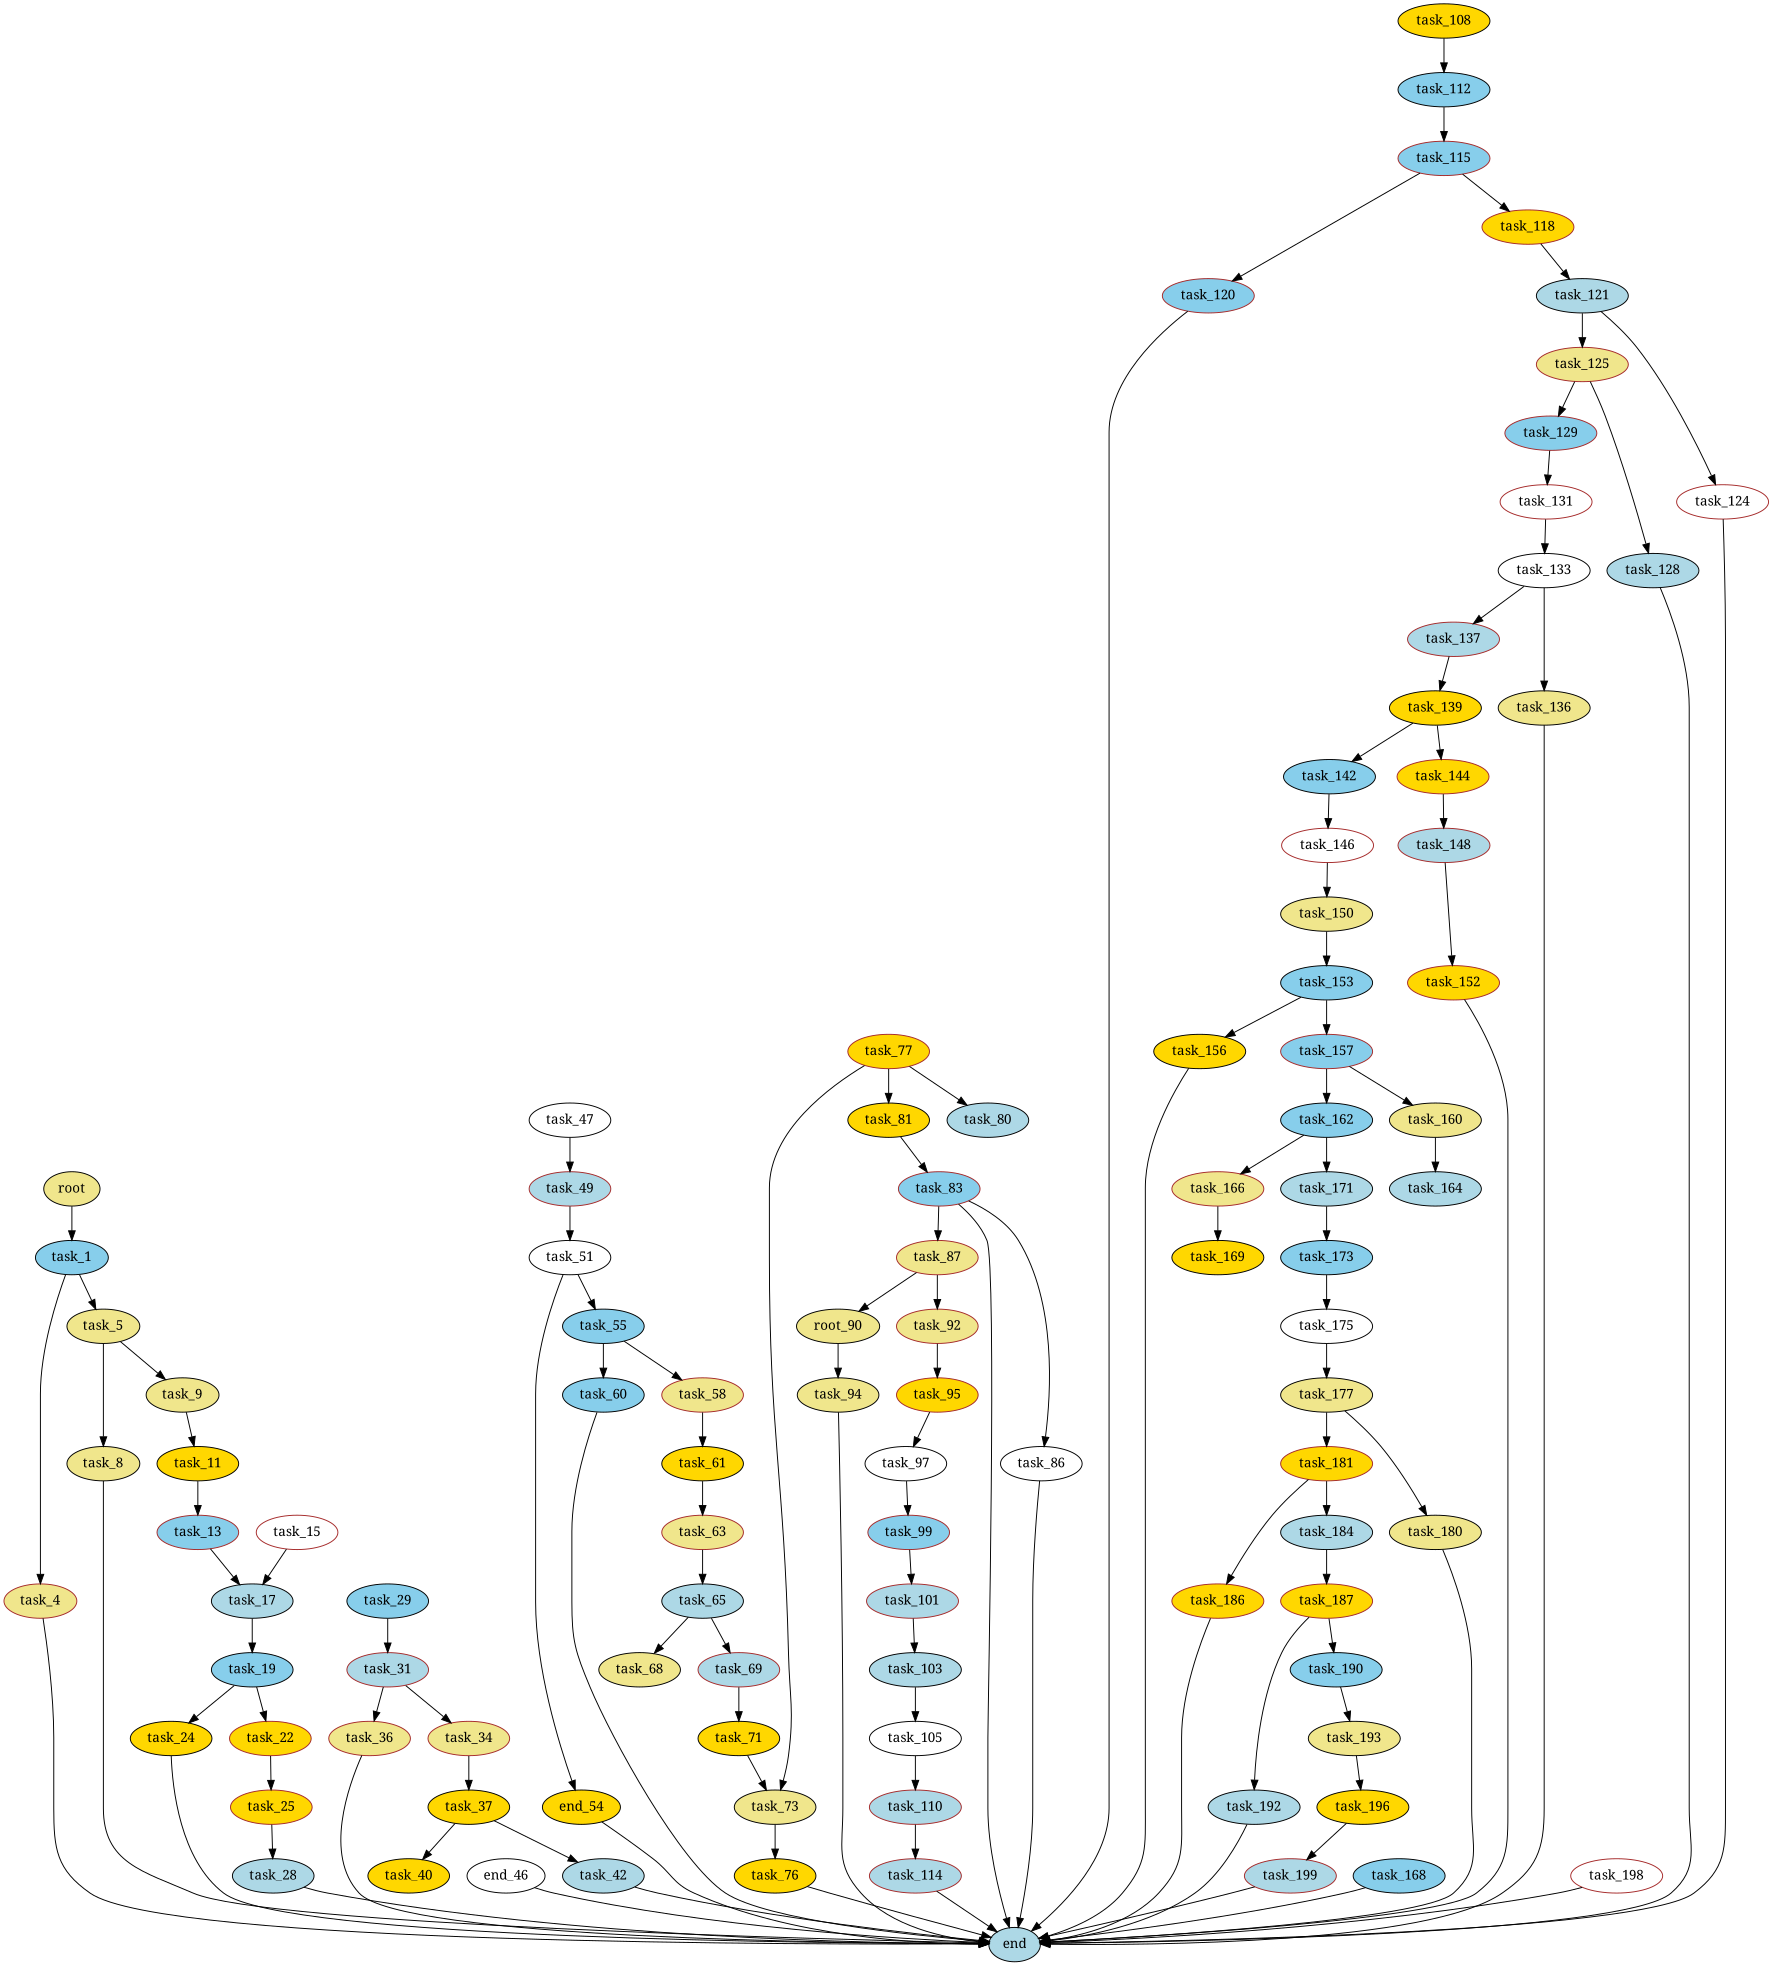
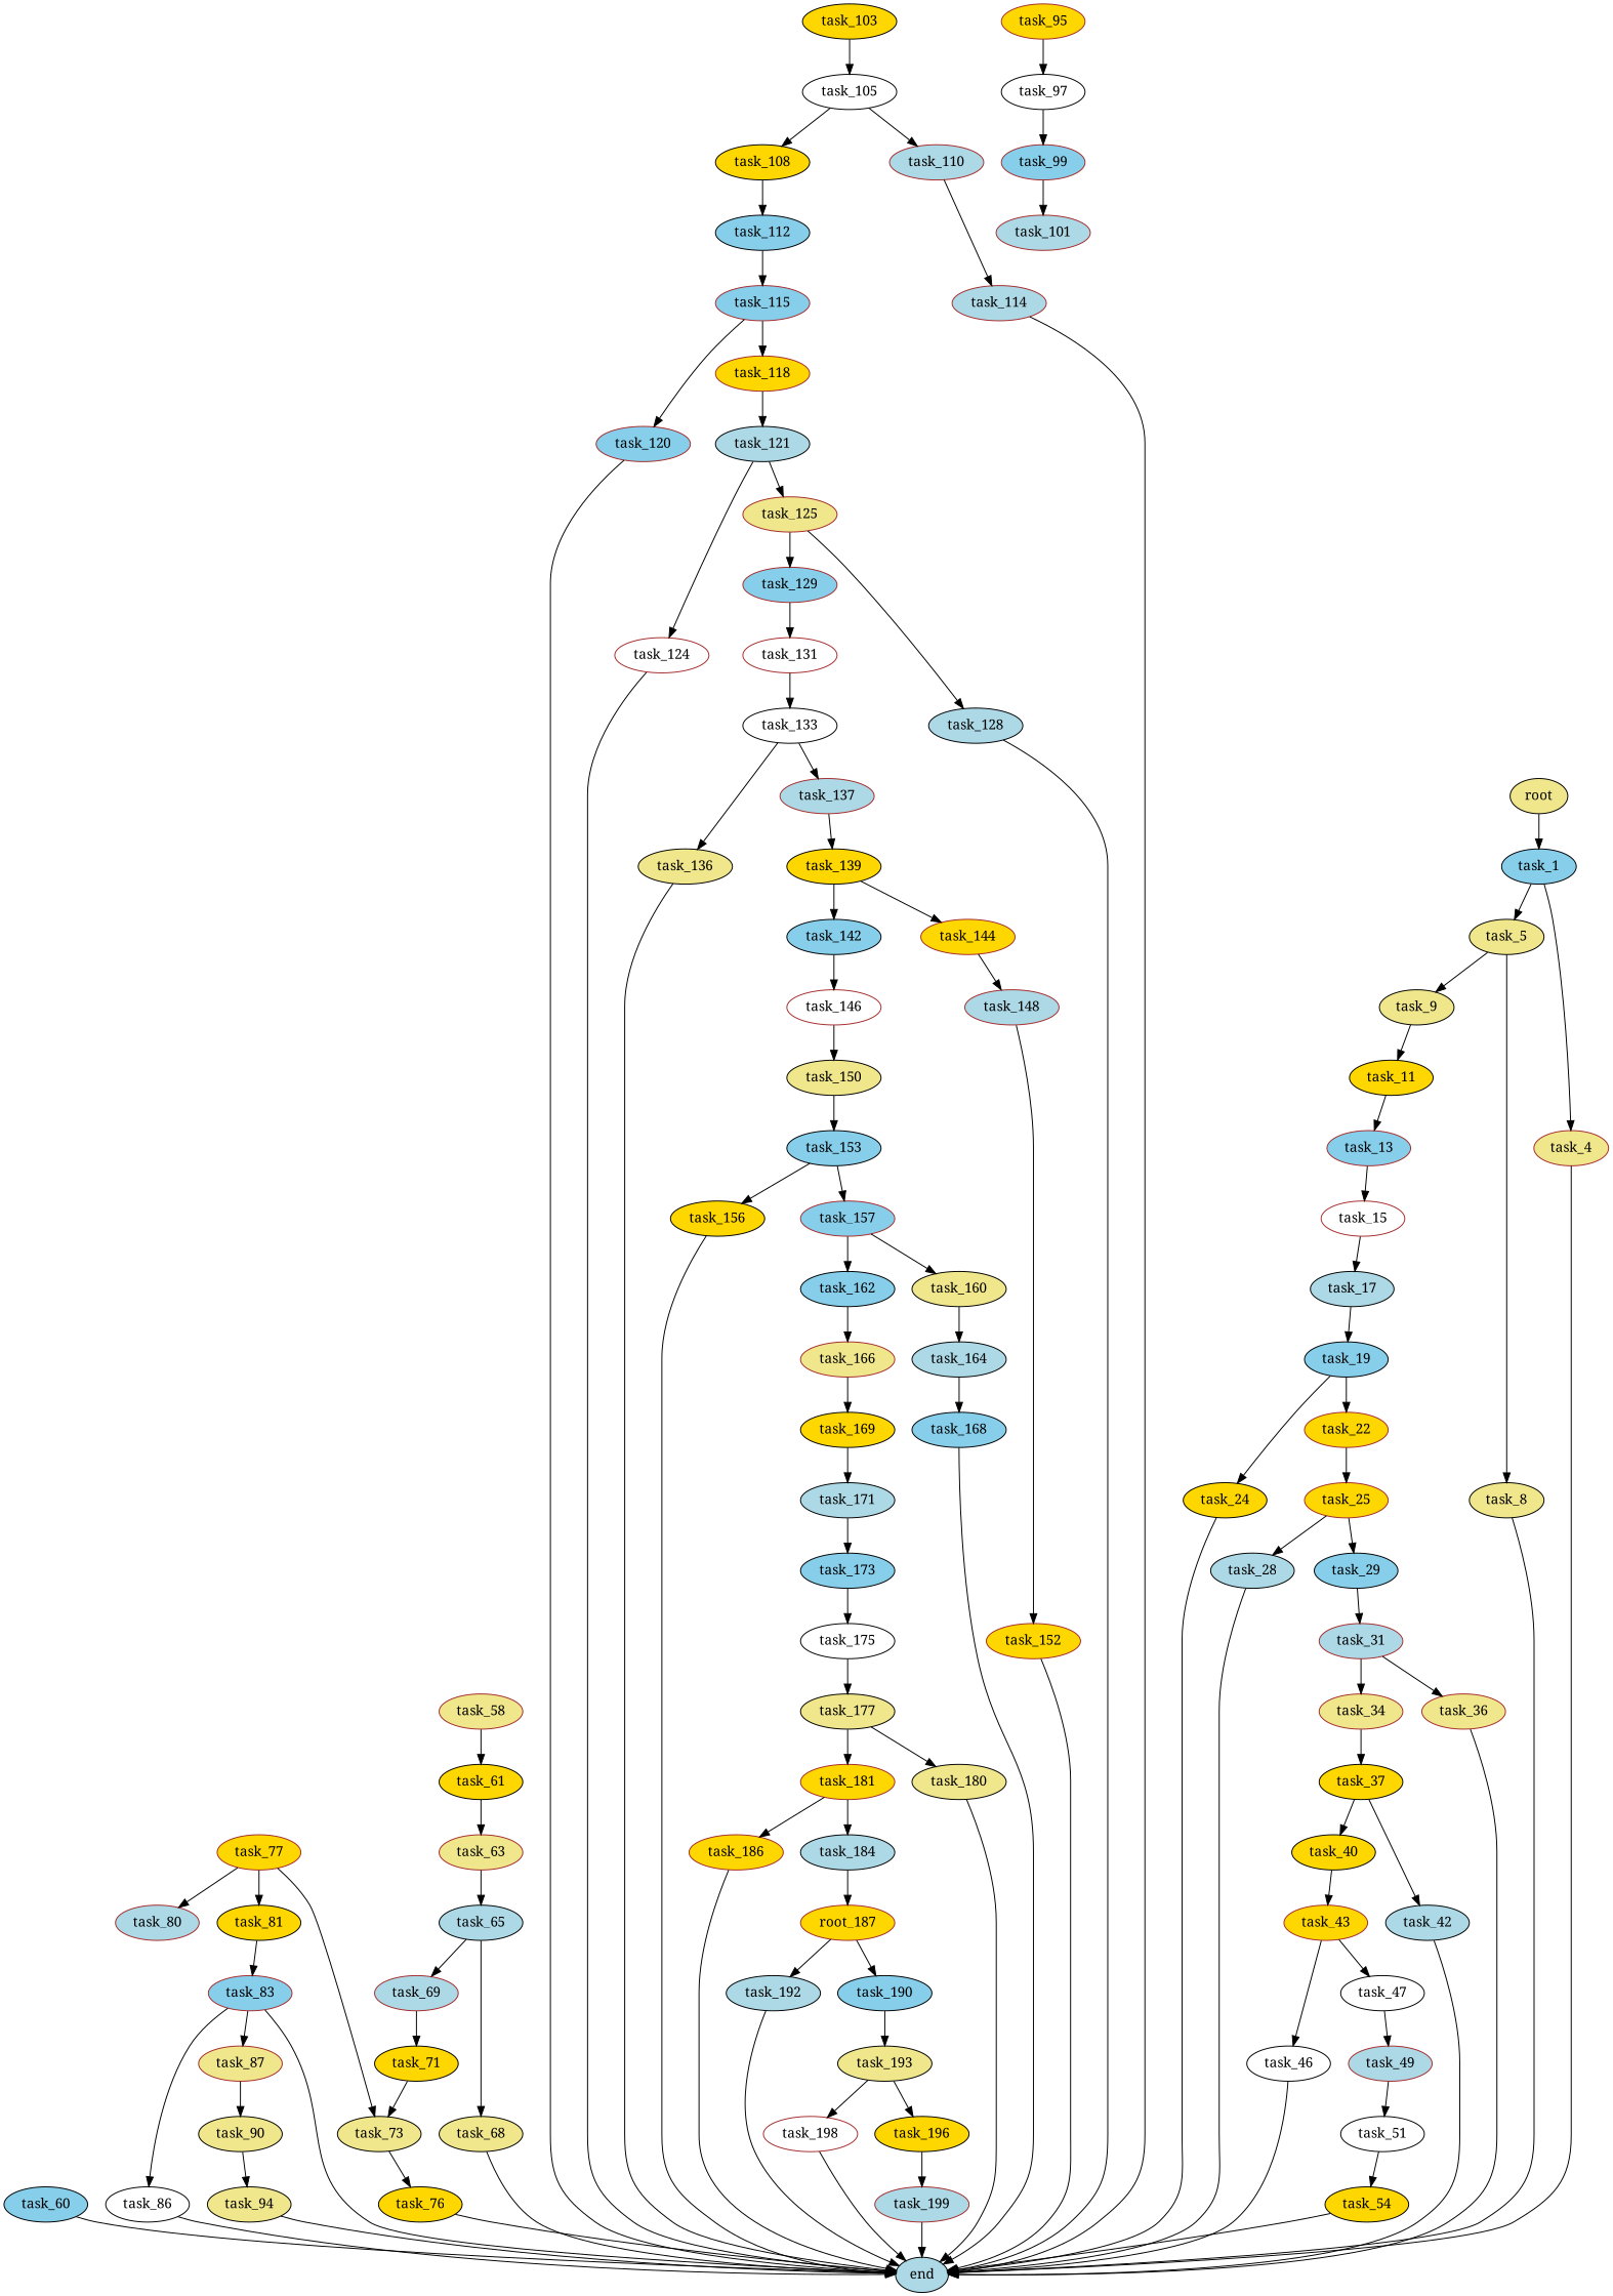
  digraph {
    fontname="Noto Serif"
    node [color=black fillcolor=gold fontname="Noto Serif" style=filled]
    edge [fontname="Noto Serif"]
    task_1 [fillcolor=skyblue]
    root [fillcolor=khaki]
    task_4 [color=brown fillcolor=khaki]
    task_5 [fillcolor=khaki]
    end [fillcolor=lightblue]
    task_8 [fillcolor=khaki]
    task_9 [fillcolor=khaki]
    task_11
    task_13 [color=brown fillcolor=skyblue]
    task_15 [color=brown fillcolor=white]
    task_17 [fillcolor=lightblue]
    task_19 [fillcolor=skyblue]
    task_22 [color=brown]
    task_24
    task_25 [color=brown]
    task_28 [fillcolor=lightblue]
    task_29 [fillcolor=skyblue]
    task_31 [color=brown fillcolor=lightblue]
    task_34 [color=brown fillcolor=khaki]
    task_36 [color=brown fillcolor=khaki]
    task_37
    task_40
    task_42 [fillcolor=lightblue]
-   task_46 [fillcolor=white label=end_46]
+   task_43 [color=brown]
+   task_46 [fillcolor=white]
    task_47 [fillcolor=white]
    task_49 [color=brown fillcolor=lightblue]
    task_51 [fillcolor=white]
-   task_54 [label=end_54]
-   task_55 [fillcolor=skyblue]
+   task_54
    task_58 [color=brown fillcolor=khaki]
    task_60 [fillcolor=skyblue]
    task_61
    task_63 [color=brown fillcolor=khaki]
    task_65 [fillcolor=lightblue]
    task_68 [fillcolor=khaki]
    task_69 [color=brown fillcolor=lightblue]
    task_71
    task_73 [fillcolor=khaki]
    task_76
    task_77 [color=brown]
-   task_80 [fillcolor=lightblue]
+   task_80 [color=brown fillcolor=lightblue]
    task_81
    task_83 [color=brown fillcolor=skyblue]
    task_86 [fillcolor=white]
    task_87 [color=brown fillcolor=khaki]
-   task_90 [fillcolor=khaki label=root_90]
-   task_92 [color=brown fillcolor=khaki]
+   task_90 [fillcolor=khaki]
    task_94 [fillcolor=khaki]
    task_95 [color=brown]
    task_97 [fillcolor=white]
    task_99 [color=brown fillcolor=skyblue]
    task_101 [color=brown fillcolor=lightblue]
-   task_103 [fillcolor=lightblue]
+   task_103
    task_105 [fillcolor=white]
    task_108
    task_110 [color=brown fillcolor=lightblue]
    task_112 [fillcolor=skyblue]
    task_114 [color=brown fillcolor=lightblue]
    task_115 [color=brown fillcolor=skyblue]
    task_118 [color=brown]
    task_120 [color=brown fillcolor=skyblue]
    task_121 [fillcolor=lightblue]
    task_124 [color=brown fillcolor=white]
    task_125 [color=brown fillcolor=khaki]
    task_128 [fillcolor=lightblue]
    task_129 [color=brown fillcolor=skyblue]
    task_131 [color=brown fillcolor=white]
    task_133 [fillcolor=white]
    task_136 [fillcolor=khaki]
    task_137 [color=brown fillcolor=lightblue]
    task_139
    task_142 [fillcolor=skyblue]
    task_144 [color=brown]
    task_146 [color=brown fillcolor=white]
    task_148 [color=brown fillcolor=lightblue]
    task_150 [fillcolor=khaki]
    task_152 [color=brown]
    task_153 [fillcolor=skyblue]
    task_156
    task_157 [color=brown fillcolor=skyblue]
    task_160 [fillcolor=khaki]
    task_162 [fillcolor=skyblue]
    task_164 [fillcolor=lightblue]
    task_166 [color=brown fillcolor=khaki]
    task_168 [fillcolor=skyblue]
    task_169
    task_171 [fillcolor=lightblue]
    task_173 [fillcolor=skyblue]
    task_175 [fillcolor=white]
    task_177 [fillcolor=khaki]
    task_180 [fillcolor=khaki]
    task_181 [color=brown]
    task_184 [fillcolor=lightblue]
    task_186 [color=brown]
-   task_187 [color=brown]
+   task_187 [color=brown label=root_187]
    task_190 [fillcolor=skyblue]
    task_192 [fillcolor=lightblue]
    task_193 [fillcolor=khaki]
    task_196
    task_198 [color=brown fillcolor=white]
    task_199 [color=brown fillcolor=lightblue]
    task_1 -> task_4
    task_1 -> task_5
    root -> task_1
    task_4 -> end
    task_5 -> task_8
    task_5 -> task_9
    task_8 -> end
    task_9 -> task_11
    task_11 -> task_13
-   task_13 -> task_17
+   task_13 -> task_15
    task_15 -> task_17
    task_17 -> task_19
    task_19 -> task_22
    task_19 -> task_24
    task_22 -> task_25
    task_24 -> end
    task_25 -> task_28
+   task_25 -> task_29
    task_28 -> end
    task_29 -> task_31
    task_31 -> task_34
    task_31 -> task_36
    task_34 -> task_37
    task_36 -> end
    task_37 -> task_40
    task_37 -> task_42
+   task_40 -> task_43
    task_42 -> end
+   task_43 -> task_46
+   task_43 -> task_47
    task_46 -> end
    task_47 -> task_49
    task_49 -> task_51
    task_51 -> task_54
-   task_51 -> task_55
    task_54 -> end
-   task_55 -> task_58
-   task_55 -> task_60
    task_58 -> task_61
    task_60 -> end
    task_61 -> task_63
    task_63 -> task_65
    task_65 -> task_68
    task_65 -> task_69
+   task_68 -> end
    task_69 -> task_71
    task_71 -> task_73
    task_73 -> task_76
    task_76 -> end
    task_77 -> task_73
    task_77 -> task_80
    task_77 -> task_81
    task_81 -> task_83
    task_83 -> end
    task_83 -> task_86
    task_83 -> task_87
    task_86 -> end
    task_87 -> task_90
-   task_87 -> task_92
    task_90 -> task_94
-   task_92 -> task_95
    task_94 -> end
    task_95 -> task_97
    task_97 -> task_99
    task_99 -> task_101
-   task_101 -> task_103
    task_103 -> task_105
+   task_105 -> task_108
    task_105 -> task_110
    task_108 -> task_112
    task_110 -> task_114
    task_112 -> task_115
    task_114 -> end
    task_115 -> task_118
    task_115 -> task_120
    task_118 -> task_121
    task_120 -> end
    task_121 -> task_124
    task_121 -> task_125
    task_124 -> end
    task_125 -> task_128
    task_125 -> task_129
    task_128 -> end
    task_129 -> task_131
    task_131 -> task_133
    task_133 -> task_136
    task_133 -> task_137
    task_136 -> end
    task_137 -> task_139
    task_139 -> task_142
    task_139 -> task_144
    task_142 -> task_146
    task_144 -> task_148
    task_146 -> task_150
    task_148 -> task_152
    task_150 -> task_153
    task_152 -> end
    task_153 -> task_156
    task_153 -> task_157
    task_156 -> end
    task_157 -> task_160
    task_157 -> task_162
    task_160 -> task_164
    task_162 -> task_166
+   task_164 -> task_168
    task_166 -> task_169
    task_168 -> end
-   task_162 -> task_171
+   task_169 -> task_171
    task_171 -> task_173
    task_173 -> task_175
    task_175 -> task_177
    task_177 -> task_180
    task_177 -> task_181
    task_180 -> end
    task_181 -> task_184
    task_181 -> task_186
    task_184 -> task_187
    task_186 -> end
    task_187 -> task_190
    task_187 -> task_192
    task_190 -> task_193
    task_192 -> end
    task_193 -> task_196
+   task_193 -> task_198
    task_196 -> task_199
    task_198 -> end
    task_199 -> end
  }
